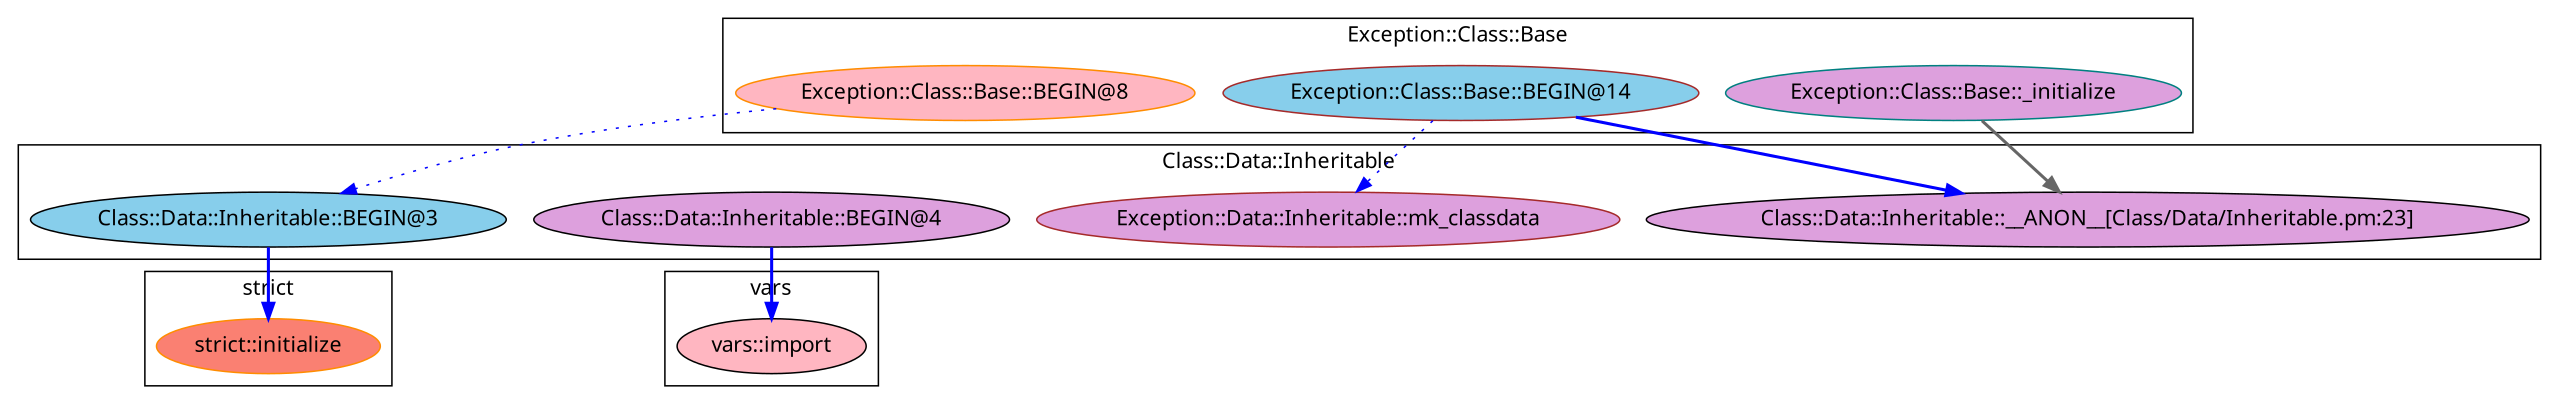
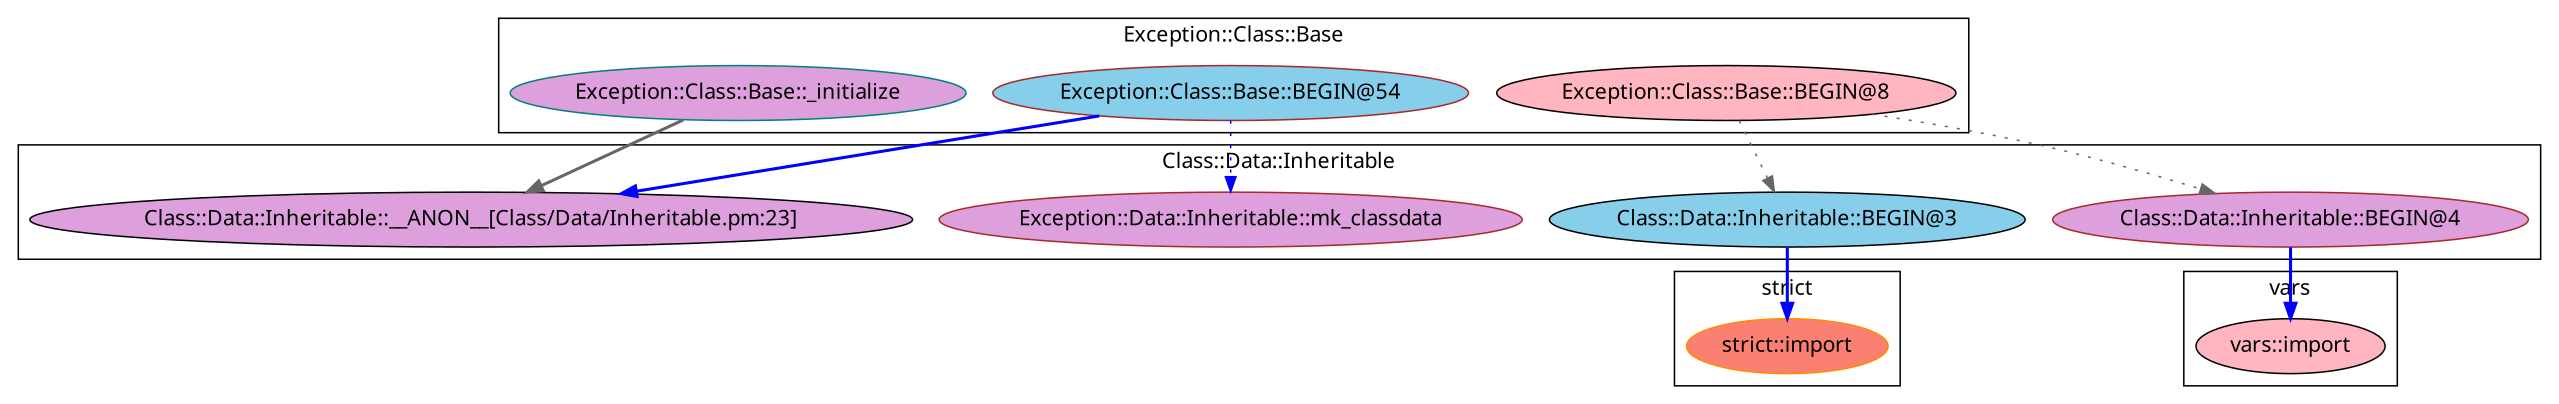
  digraph {
    fontname="Noto Sans"
    node [color=black fillcolor=plum fontname="Noto Sans" style=filled]
    edge [color=blue fontname="Noto Sans" style=bold]
-   "strict::import" [color=darkorange fillcolor=salmon label="strict::initialize"]
+   "strict::import" [color=darkorange fillcolor=salmon]
    "vars::import" [fillcolor=lightpink]
    n3 [color=brown label="Exception::Data::Inheritable::mk_classdata"]
    "Class::Data::Inheritable::BEGIN@3" [fillcolor=skyblue]
    "Class::Data::Inheritable::__ANON__[Class/Data/Inheritable.pm:23]"
-   "Class::Data::Inheritable::BEGIN@4"
-   "Exception::Class::Base::BEGIN@8" [color=darkorange fillcolor=lightpink]
-   "Exception::Class::Base::BEGIN@14" [color=brown fillcolor=skyblue]
+   "Class::Data::Inheritable::BEGIN@4" [color=brown]
+   "Exception::Class::Base::BEGIN@8" [fillcolor=lightpink]
+   "Exception::Class::Base::BEGIN@14" [color=brown fillcolor=skyblue label="Exception::Class::Base::BEGIN@54"]
    "Exception::Class::Base::_initialize" [color=teal]
    subgraph cluster_1 {
      label="strict"
      "strict::import"
    }
    subgraph cluster_2 {
      label=vars
      "vars::import"
    }
    subgraph cluster_3 {
      label="Class::Data::Inheritable"
      n3
      "Class::Data::Inheritable::BEGIN@3"
      "Class::Data::Inheritable::__ANON__[Class/Data/Inheritable.pm:23]"
      "Class::Data::Inheritable::BEGIN@4"
    }
    subgraph cluster_4 {
      label="Exception::Class::Base"
      "Exception::Class::Base::BEGIN@8"
      "Exception::Class::Base::BEGIN@14"
      "Exception::Class::Base::_initialize"
    }
    "Class::Data::Inheritable::BEGIN@3" -> "strict::import"
    "Class::Data::Inheritable::BEGIN@4" -> "vars::import"
-   "Exception::Class::Base::BEGIN@8" -> "Class::Data::Inheritable::BEGIN@3" [style=dotted]
+   "Exception::Class::Base::BEGIN@8" -> "Class::Data::Inheritable::BEGIN@3" [color=gray40 style=dotted]
+   "Exception::Class::Base::BEGIN@8" -> "Class::Data::Inheritable::BEGIN@4" [color=gray40 style=dotted]
    "Exception::Class::Base::BEGIN@14" -> n3 [style=dotted]
    "Exception::Class::Base::BEGIN@14" -> "Class::Data::Inheritable::__ANON__[Class/Data/Inheritable.pm:23]"
    "Exception::Class::Base::_initialize" -> "Class::Data::Inheritable::__ANON__[Class/Data/Inheritable.pm:23]" [color=gray40]
  }
